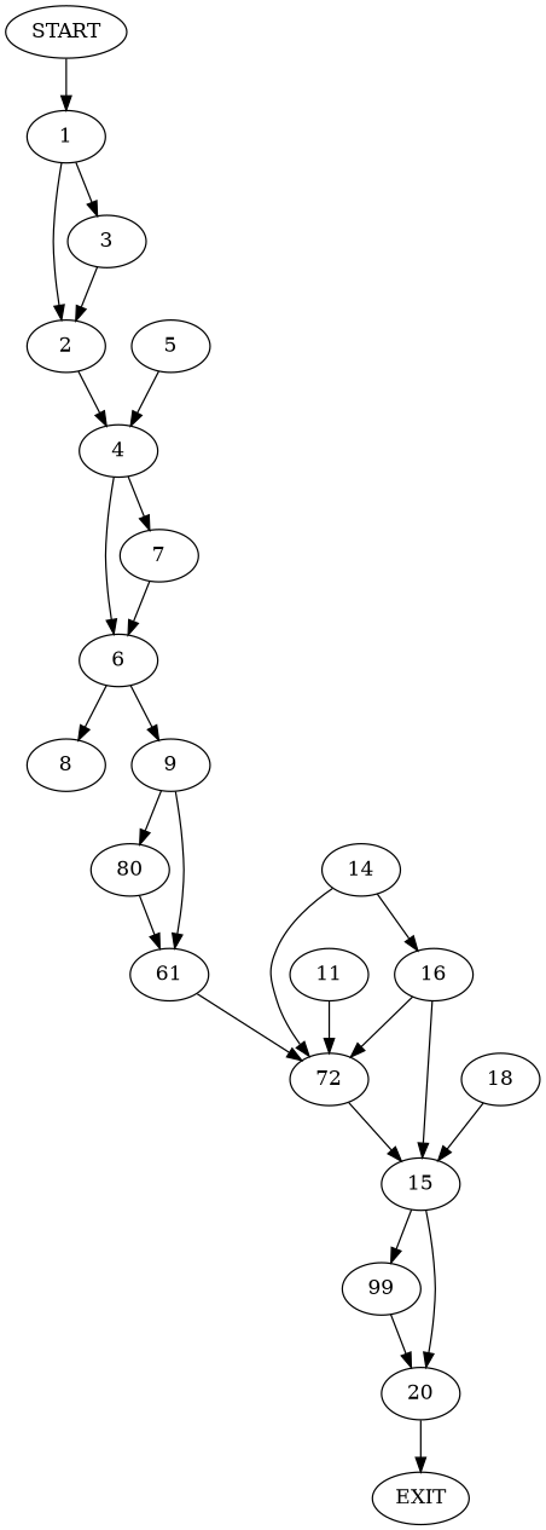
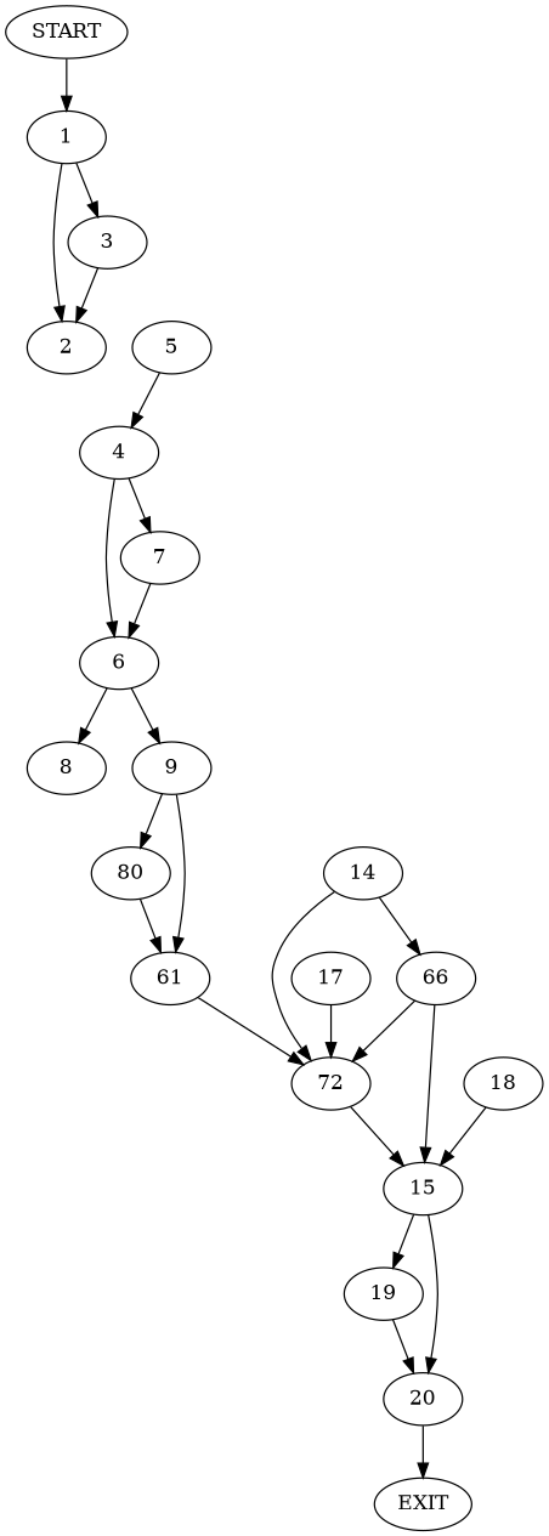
  digraph {
    n1 [label=START]
    1
    2
    3
    n5 [label=EXIT]
    4
    6
    7
    5
    8
    9
    n12 [label=80]
    n13 [label=61]
    n14 [label=72]
    15
-   19 [label=99]
+   19
    20
    14
-   16
-   17 [label=11]
+   16 [label=66]
+   17
    18
    n1 -> 1
    1 -> 2
    1 -> 3
-   2 -> 4
    3 -> 2
    4 -> 6
    4 -> 7
    6 -> 8
    6 -> 9
    7 -> 6
    5 -> 4
    9 -> n12
    9 -> n13
    n12 -> n13
    n13 -> n14
    n14 -> 15
    15 -> 19
    15 -> 20
    19 -> 20
    20 -> n5
    14 -> n14
    14 -> 16
    16 -> n14
    16 -> 15
    17 -> n14
    18 -> 15
  }
